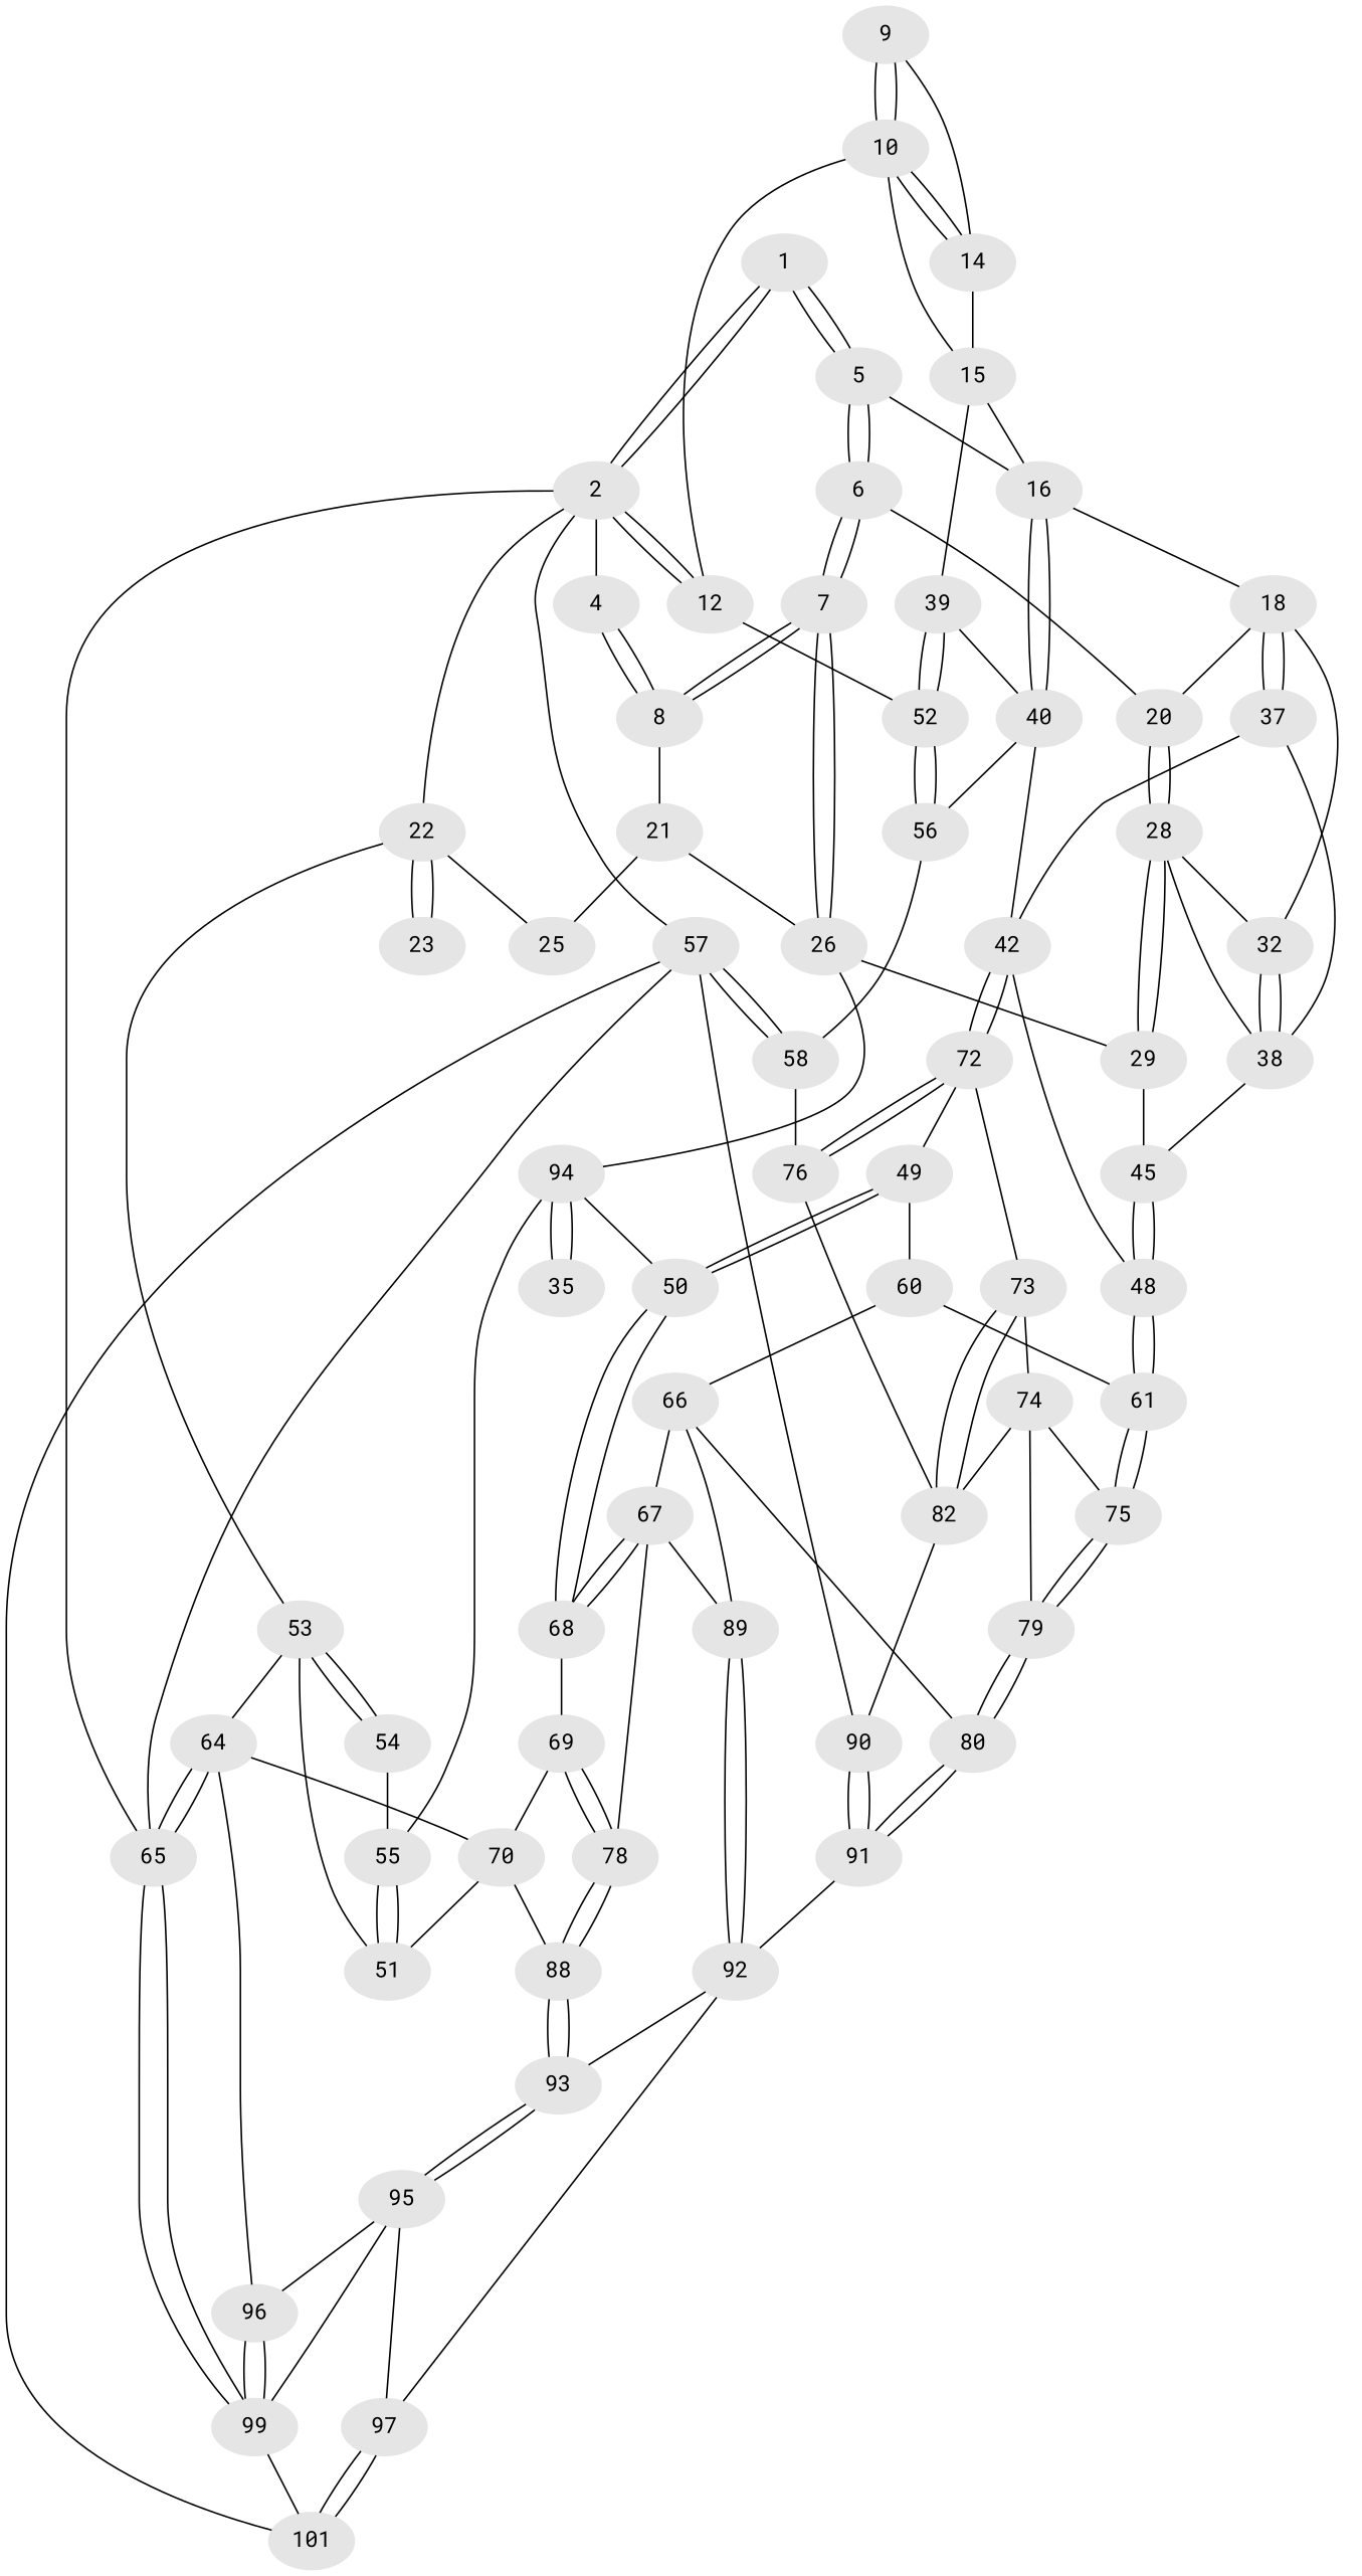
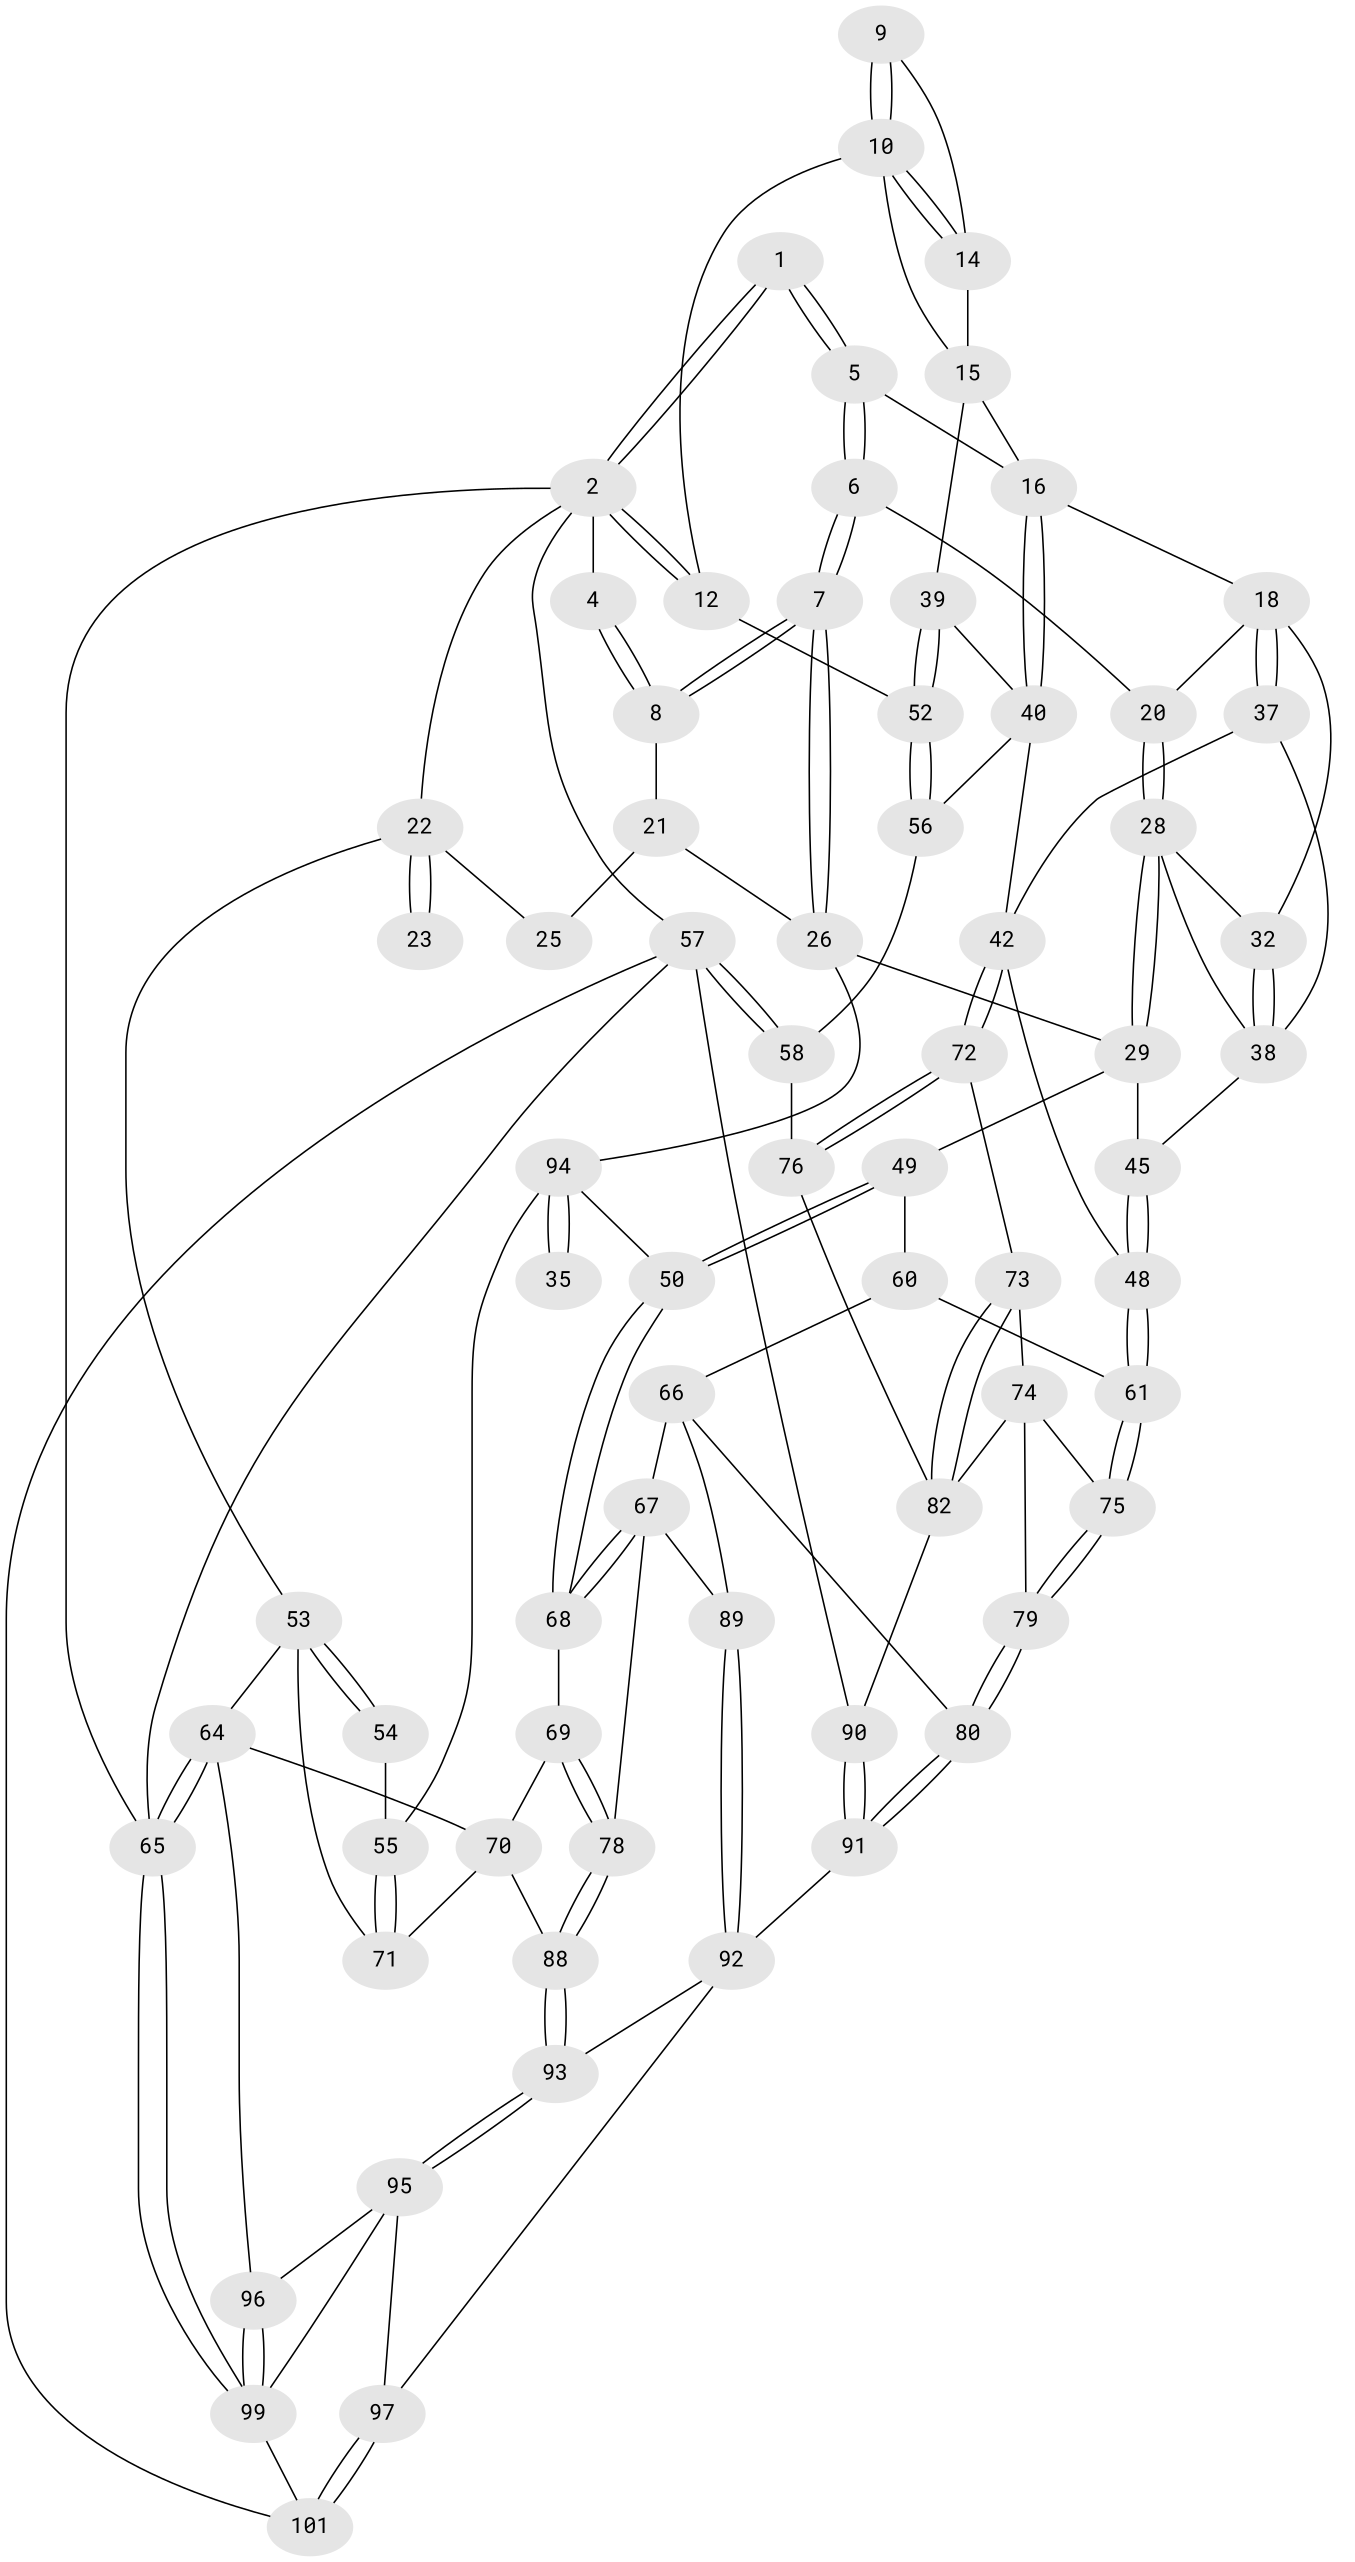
  graph {
    fontname="Roboto Mono"
    node [color=gray90 fontname="Roboto Mono" style=filled]
    edge [fontname="Roboto Mono"]
    2 [super="+3"]
    1
    5 [super="+13"]
    4
    12
    22 [super="+30"]
    57 [super="+102"]
    65
    6
    16 [super="+17"]
    8
    52
    25 [super="+31"]
    23
    53 [super="+63"]
    58 [super="+59"]
    90
    101
    99 [super="+100"]
    21 [super="+24"]
    7
    20
    18 [super="+19"]
    40 [super="+41"]
    26 [super="+27"]
    28 [super="+33"]
    29 [super="+47"]
    n28 [label=94 super="+51"]
    10 [super="+11"]
    9
    14
    15 [super="+36"]
    39
    56
    32
    37
    42 [super="+43"]
    38 [super="+44"]
    54
    64 [super="+87"]
-   71 [label=51]
+   71
    45 [super="+46"]
    49
    35
    50
    55
    48
    60 [super="+62"]
    68
    72
    61
    76 [super="+84"]
    73
    75
    66 [super="+81"]
    69
    70 [super="+86"]
    96
    91
    82 [super="+85"]
    67 [super="+77"]
    80
    89
    79
    88
    78
    92 [super="+94"]
    93
    74 [super="+83"]
    95 [super="+98"]
    97
    2 -- 4
    2 -- 12
    2 -- 12
    2 -- 22
    2 -- 57
    2 -- 65
    1 -- 2
    1 -- 2
    1 -- 5
    1 -- 5
    5 -- 6
    5 -- 6
    5 -- 16
    4 -- 8
    4 -- 8
    12 -- 52
    22 -- 25
    22 -- 23
    22 -- 23
    22 -- 53
    57 -- 65
    57 -- 58
    57 -- 58
    57 -- 90
    57 -- 101
    65 -- 99
    65 -- 99
    6 -- 7
    6 -- 7
    6 -- 20
    16 -- 18
    16 -- 40
    16 -- 40
    8 -- 21
    52 -- 56
    52 -- 56
    53 -- 54
    53 -- 54
    53 -- 64
    53 -- 71
    58 -- 76 [weight=2]
    90 -- 91
    90 -- 91
    99 -- 101
    21 -- 25
    21 -- 26
    7 -- 8
    7 -- 8
    7 -- 26
    7 -- 26
    20 -- 28
    20 -- 28
    18 -- 20
    18 -- 32
    18 -- 37
    18 -- 37
    40 -- 56
    40 -- 42
    26 -- 29
    26 -- n28
    28 -- 29
    28 -- 29
    28 -- 32
    28 -- 38
    29 -- 45
-   72 -- 49
+   29 -- 49
    n28 -- 35
    n28 -- 35
    n28 -- 50
    n28 -- 55
    10 -- 12
    10 -- 14
    10 -- 14
    10 -- 15
    9 -- 10
    9 -- 10
    9 -- 14
    14 -- 15
    15 -- 16
    15 -- 39
    39 -- 52
    39 -- 52
    39 -- 40
    56 -- 58
    32 -- 38
    32 -- 38
    37 -- 42
    37 -- 38
    42 -- 48
    42 -- 72
    42 -- 72
    38 -- 45
    54 -- 55
    64 -- 65
    64 -- 65
    64 -- 70
    64 -- 96
    45 -- 48
    45 -- 48
    49 -- 50
    49 -- 50
    49 -- 60
    50 -- 68
    50 -- 68
    55 -- 71
    55 -- 71
    48 -- 61
    48 -- 61
    60 -- 61
    60 -- 66
    68 -- 69
    72 -- 76
    72 -- 76
    72 -- 73
    61 -- 75
    61 -- 75
    76 -- 82
    73 -- 82
    73 -- 82
    73 -- 74
    75 -- 79
    75 -- 79
    66 -- 67
    66 -- 80
    66 -- 89
    69 -- 70
    69 -- 78
    69 -- 78
    70 -- 71
    70 -- 88
    96 -- 99
    96 -- 99
    91 -- 92
    82 -- 90
    67 -- 68
    67 -- 68
    67 -- 89
    67 -- 78
    80 -- 91
    80 -- 91
    89 -- 92
    89 -- 92
    79 -- 80
    79 -- 80
    88 -- 93
    88 -- 93
    78 -- 88
    78 -- 88
    92 -- 93
    92 -- 97
    93 -- 95
    93 -- 95
    74 -- 75
    74 -- 82
    74 -- 79
    95 -- 99
    95 -- 96
    95 -- 97
    97 -- 101
    97 -- 101
  }
